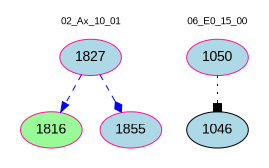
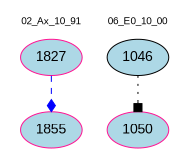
  digraph {
    fontname="Liberation Sans"
    node [color=deeppink fillcolor=lightblue fontname="Liberation Sans" style=filled]
    edge [color=blue fontname="Liberation Sans" style=dashed]
    n1 [label=1827]
-   n2 [fillcolor=palegreen label=1816]
    n3 [label=1855]
    n4 [color=black label=1046]
    n5 [label=1050]
    subgraph cluster_1 {
      color=white
      fontsize=10
-     label="02_Ax_10_01"
+     label="02_Ax_10_91"
      n1
-     n2
      n3
    }
    subgraph cluster_2 {
      color=white
      fontsize=10
-     label="06_E0_15_00"
+     label="06_E0_10_00"
      n4
      n5
    }
-   n1 -> n2 [arrowhead=normal]
    n1 -> n3 [arrowhead=diamond]
-   n5 -> n4 [arrowhead=box color=black style=dotted]
+   n4 -> n5 [arrowhead=box color=black style=dotted]
  }
